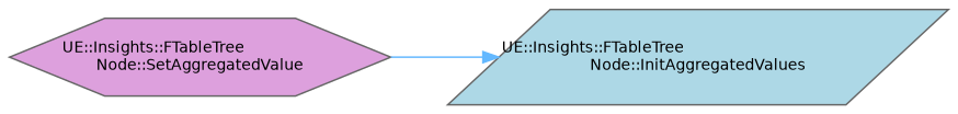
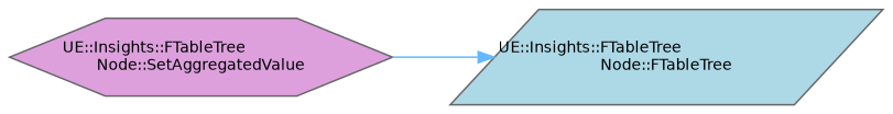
  digraph {
    rankdir=LR
    node [fontname=Helvetica fontsize=10 style=filled]
    n1 [color=gray40 fillcolor=plum fontcolor=black height=0.2 label="UE::Insights::FTableTree\lNode::SetAggregatedValue" shape=hexagon width=0.4]
-   n2 [color=grey40 fillcolor=lightblue height=0.2 label="UE::Insights::FTableTree\lNode::InitAggregatedValues" shape=parallelogram width=0.4]
+   n2 [color=grey40 fillcolor=lightblue height=0.2 label="UE::Insights::FTableTree\lNode::FTableTree" shape=parallelogram width=0.4]
    n1 -> n2 [color=steelblue1 fontname=Helvetica fontsize=10 labelfontname=Helvetica labelfontsize=10 style=solid]
  }
